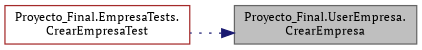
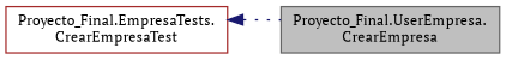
  digraph {
    rankdir=RL
    fontname="PT Serif"
    node [fontname="PT Serif" fontsize=10 shape=record style=filled]
    n1 [color=gray40 fillcolor=grey75 fontcolor=black height=0.2 label="Proyecto_Final.UserEmpresa.\lCrearEmpresa" width=0.4]
    n2 [color=brown fillcolor=white height=0.2 label="Proyecto_Final.EmpresaTests.\lCrearEmpresaTest" width=0.4]
-   n1 -> n2 [color=midnightblue dir=back fontname="PT Serif" fontsize=10 labelfontname=Helvetica labelfontsize=10 style=dotted]
+   n2 -> n1 [color=midnightblue dir=back fontname="PT Serif" fontsize=10 labelfontname=Helvetica labelfontsize=10 style=dotted]
  }
